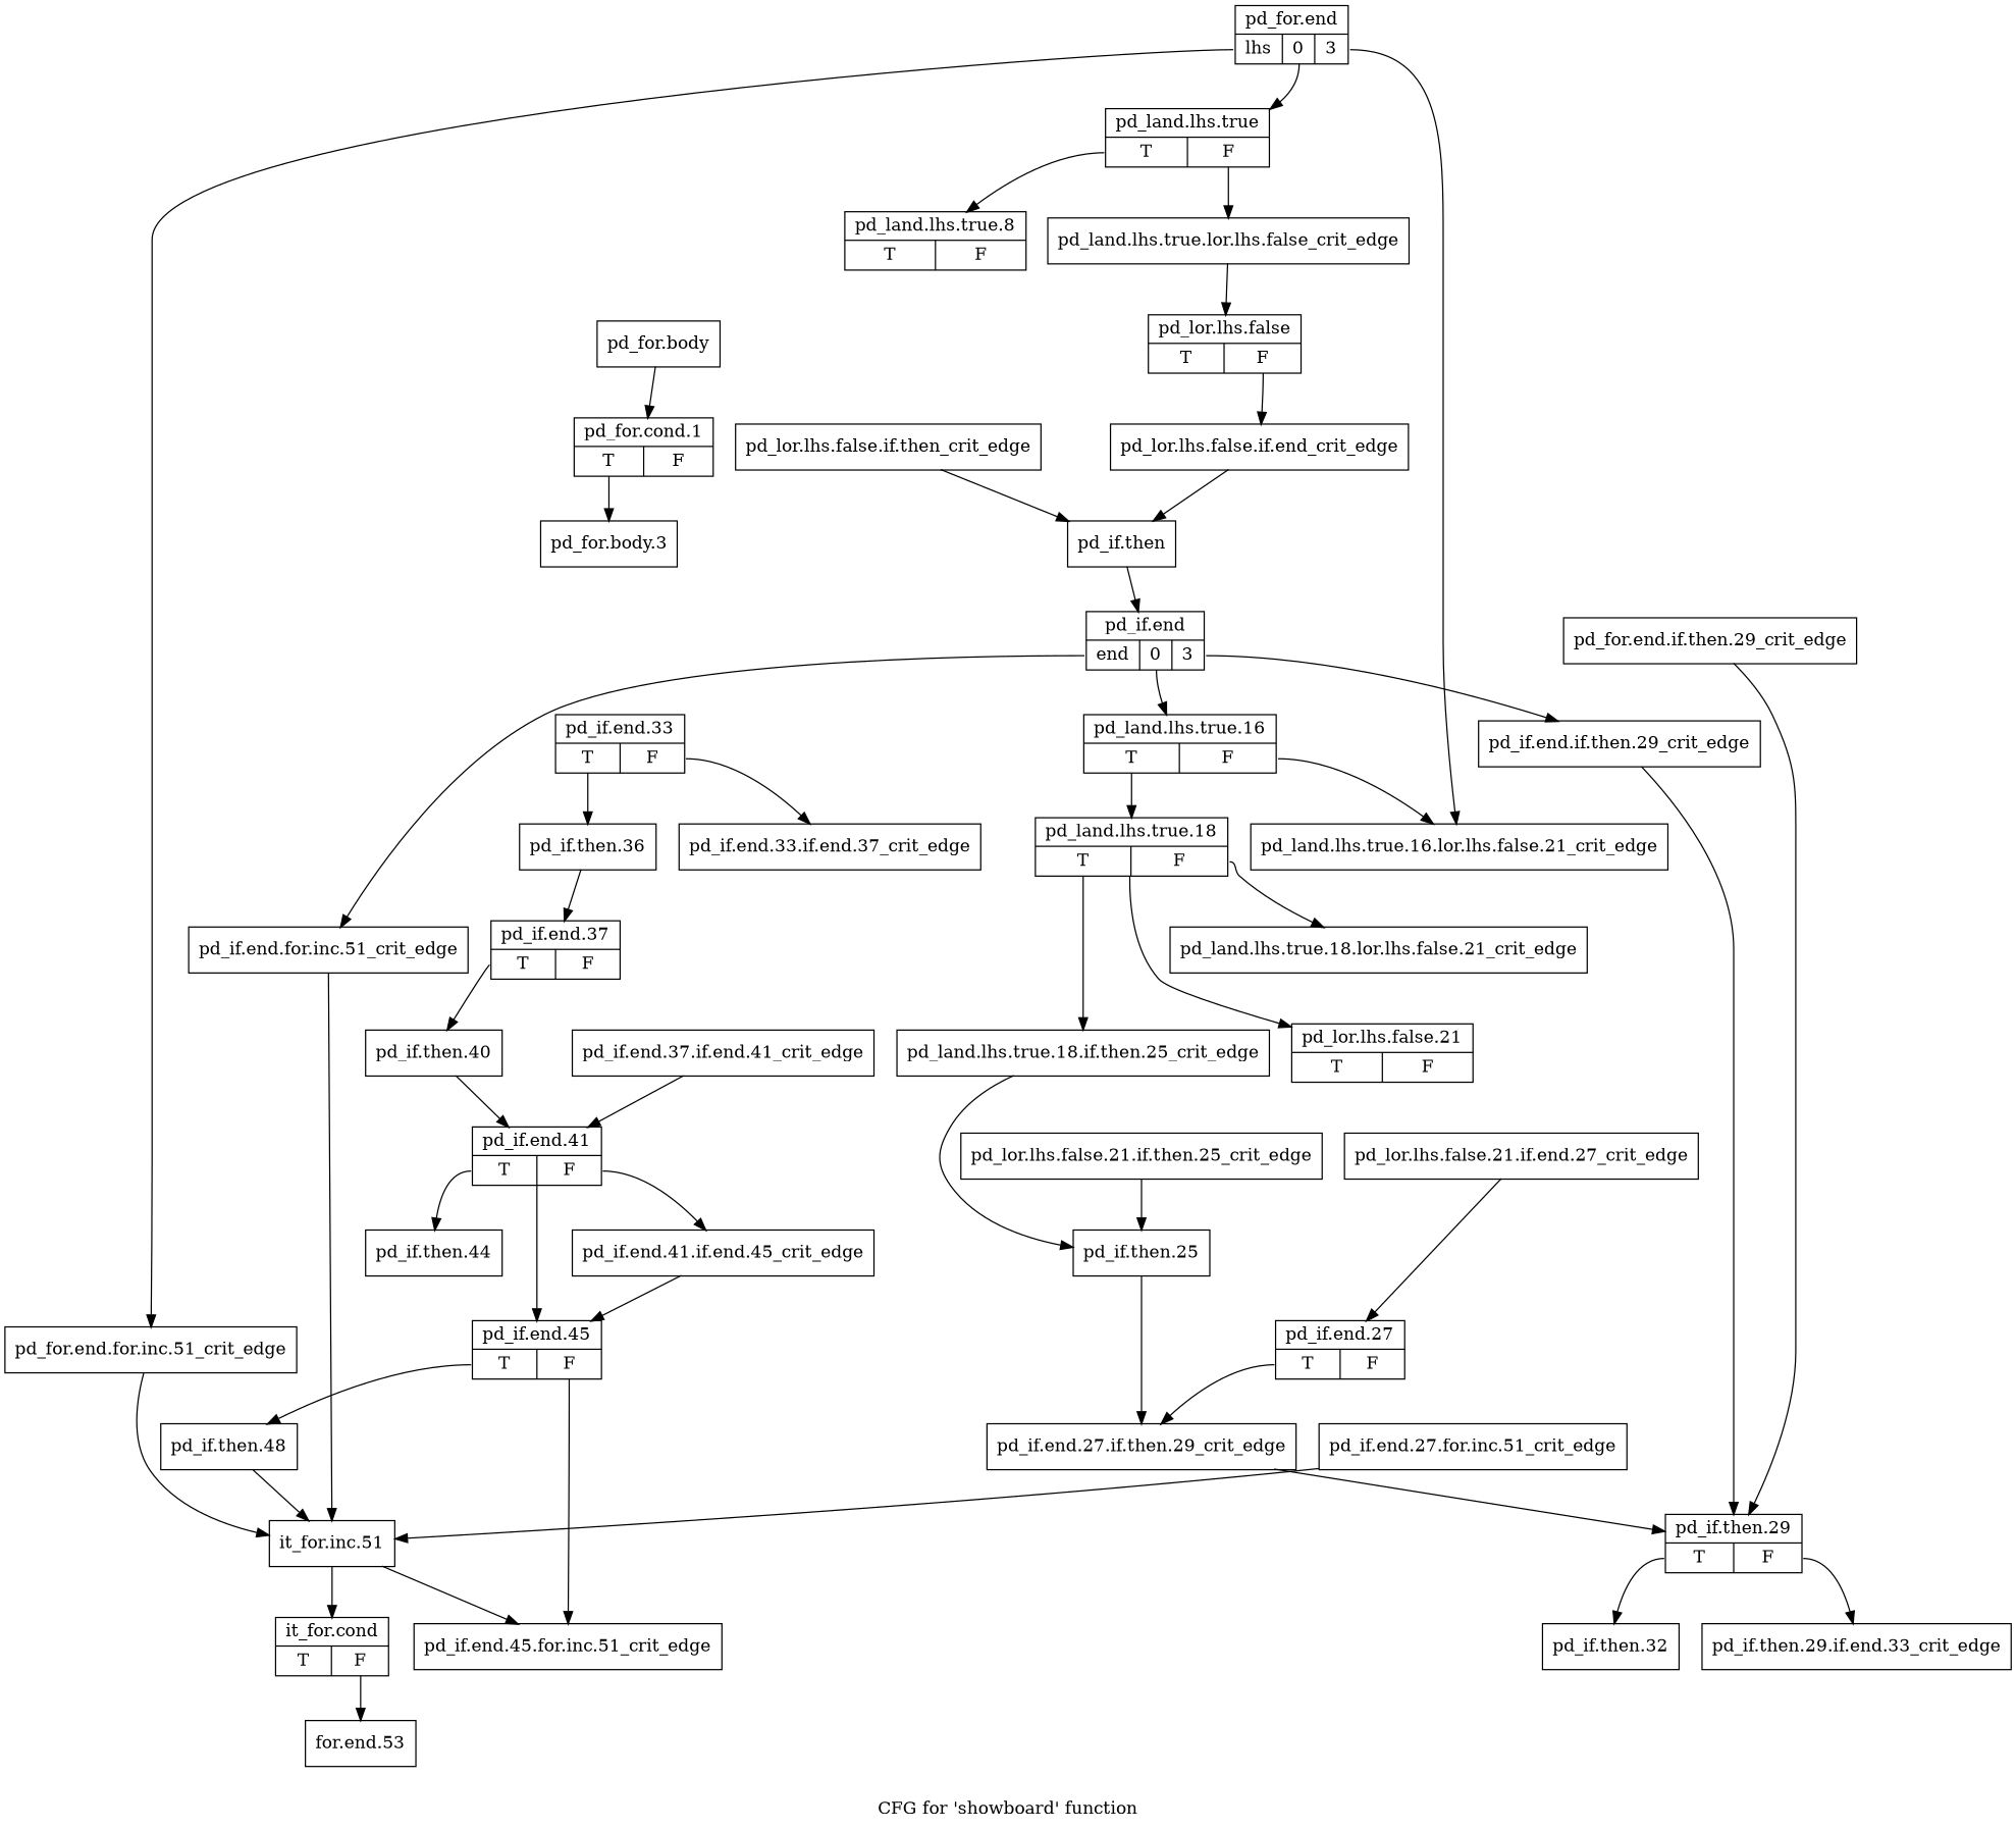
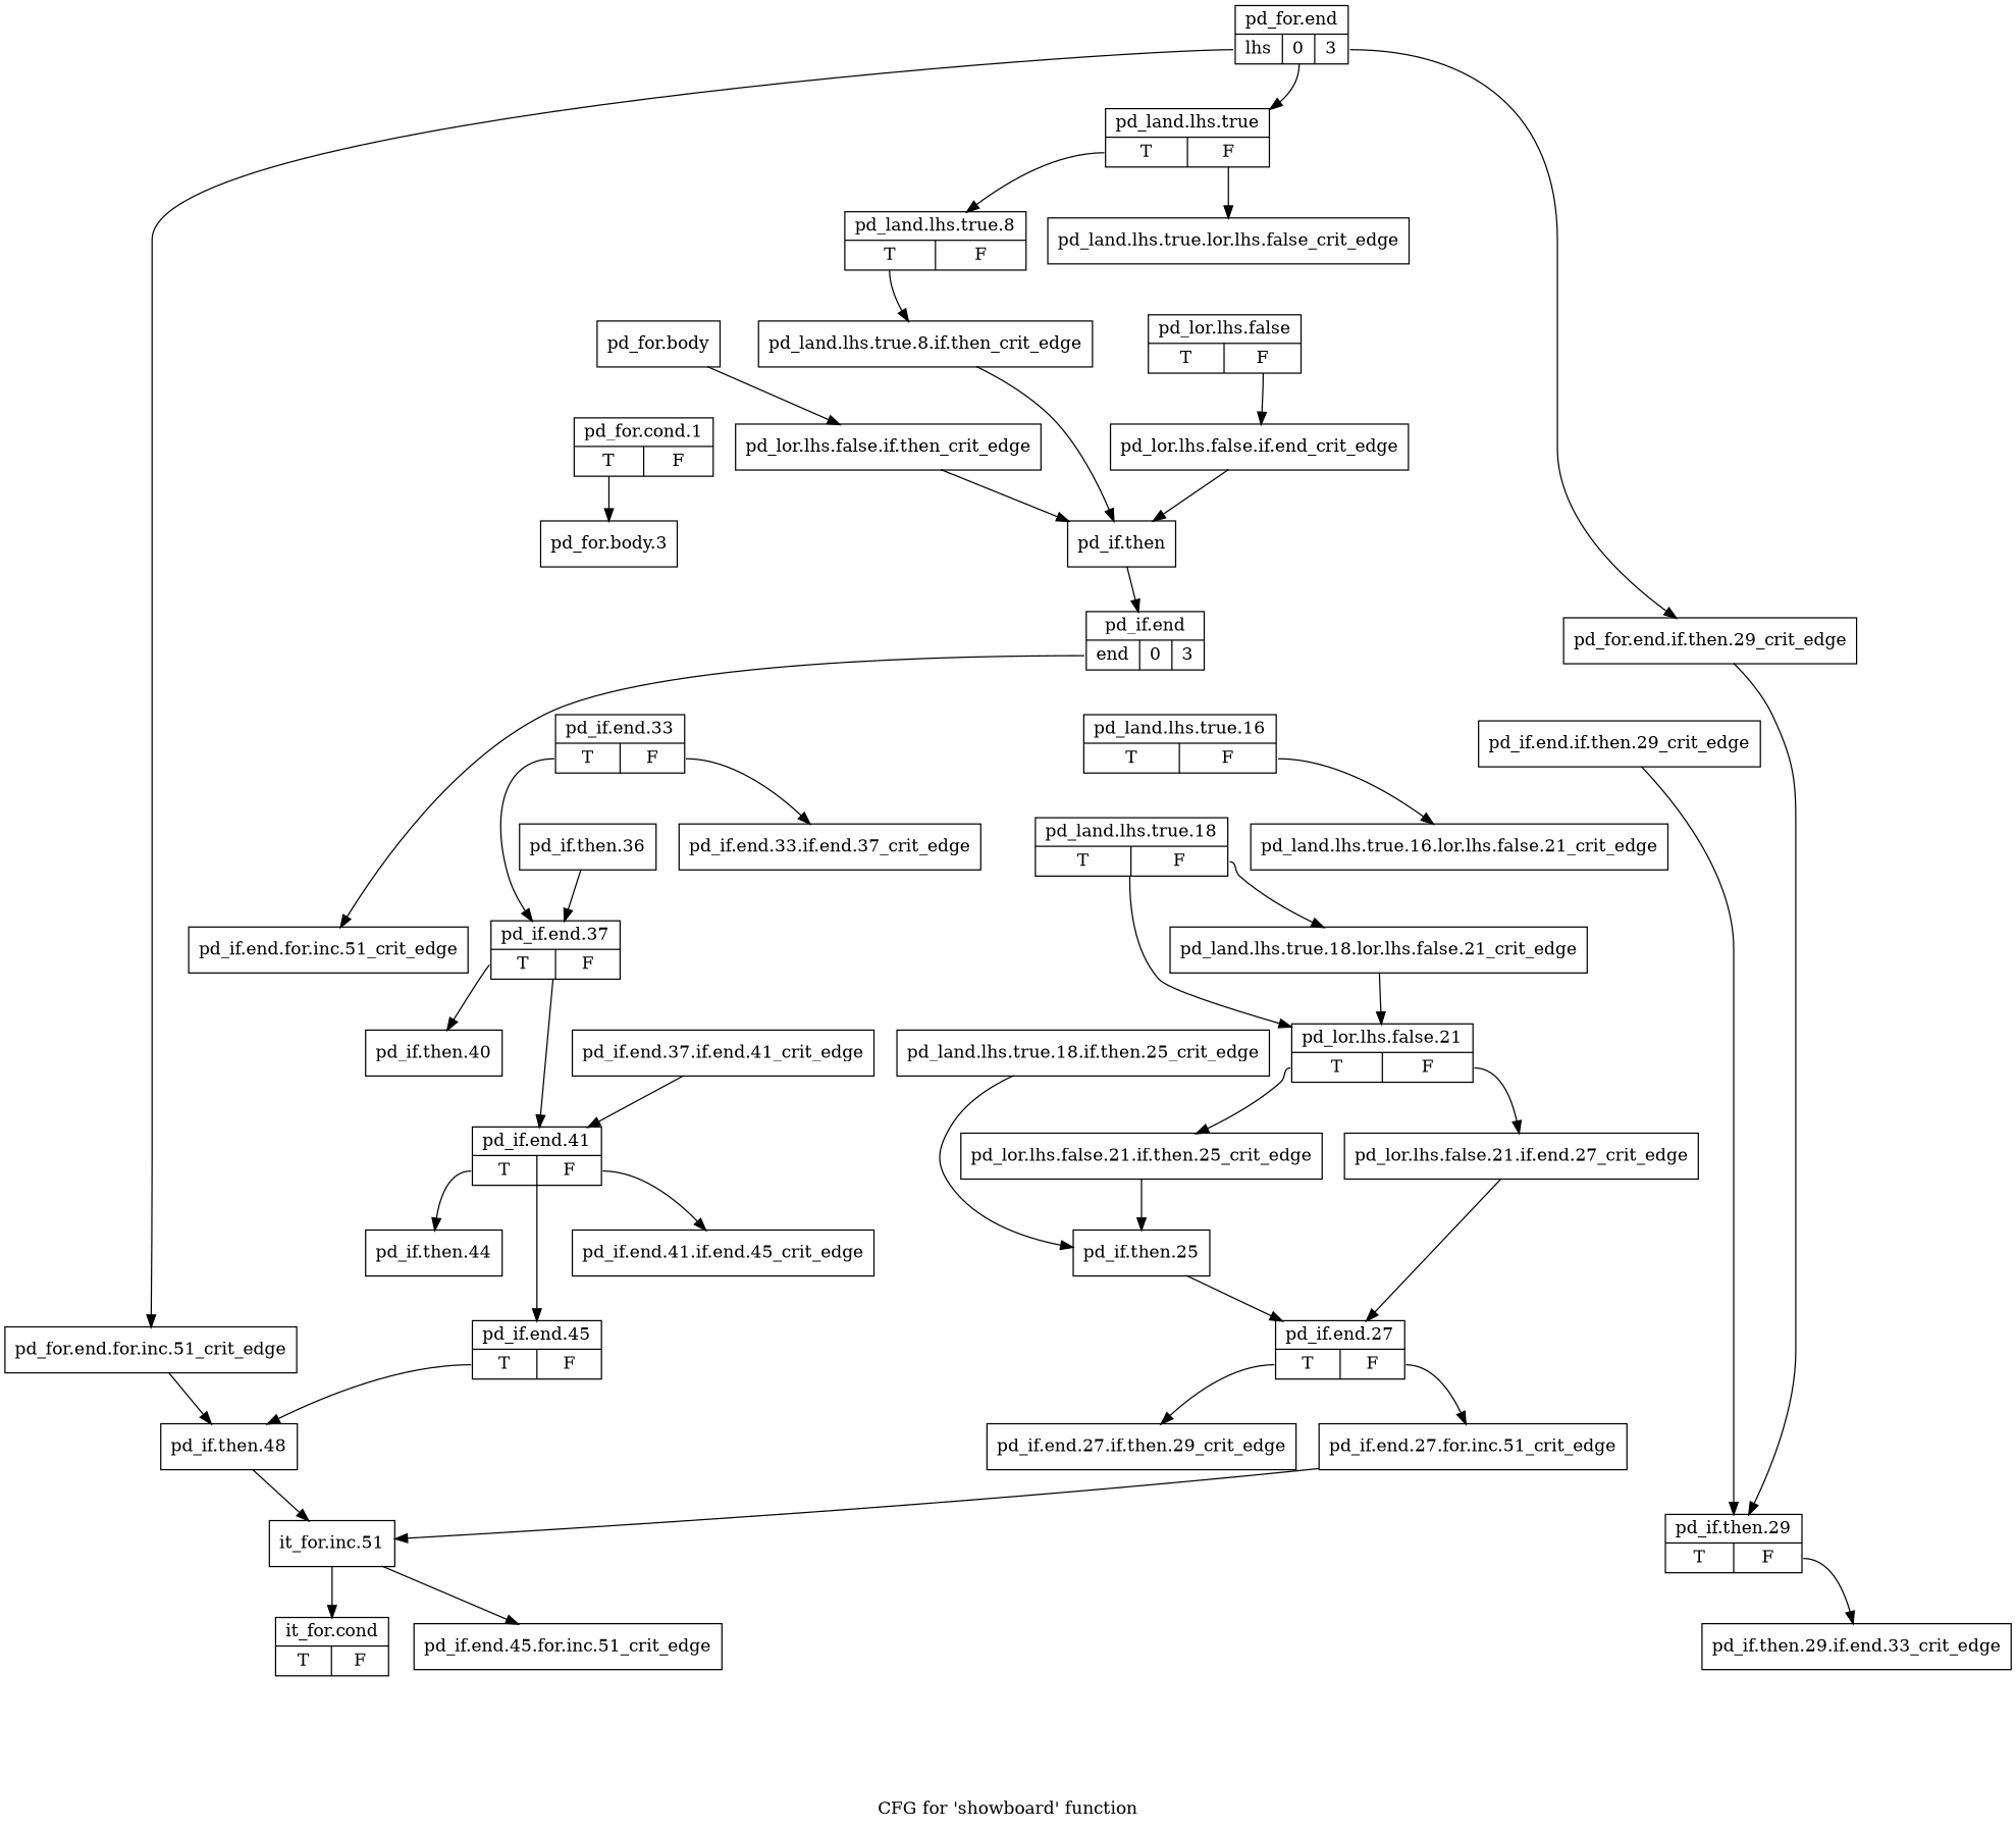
  digraph {
    label="CFG for 'showboard' function"
    node [shape=record]
    n1 [label="{it_for.cond|{<s0>T|<s1>F}}"]
-   n2 [label="{for.end.53}"]
    n3 [label="{pd_for.body}"]
    n4 [label="{pd_for.cond.1|{<s0>T|<s1>F}}"]
    n5 [label="{pd_for.body.3}"]
    n6 [label="{pd_for.end|{<s0>lhs|<s1>0|<s2>3}}"]
    n7 [label="{pd_for.end.for.inc.51_crit_edge}"]
    n8 [label="{pd_land.lhs.true|{<s0>T|<s1>F}}"]
    n9 [label="{pd_for.end.if.then.29_crit_edge}"]
    n10 [label="{it_for.inc.51}"]
    n11 [label="{pd_land.lhs.true.8|{<s0>T|<s1>F}}"]
    n12 [label="{pd_land.lhs.true.lor.lhs.false_crit_edge}"]
    n13 [label="{pd_if.then.29|{<s0>T|<s1>F}}"]
    n14 [label="{pd_if.end.45.for.inc.51_crit_edge}"]
+   n15 [label="{pd_land.lhs.true.8.if.then_crit_edge}"]
    n16 [label="{pd_lor.lhs.false|{<s0>T|<s1>F}}"]
-   n17 [label="{pd_if.then.32}"]
    n18 [label="{pd_if.then.29.if.end.33_crit_edge}"]
    n19 [label="{pd_if.then}"]
    n20 [label="{pd_lor.lhs.false.if.end_crit_edge}"]
    n21 [label="{pd_lor.lhs.false.if.then_crit_edge}"]
    n22 [label="{pd_if.end|{<s0>end|<s1>0|<s2>3}}"]
    n23 [label="{pd_if.end.for.inc.51_crit_edge}"]
    n24 [label="{pd_land.lhs.true.16|{<s0>T|<s1>F}}"]
    n25 [label="{pd_if.end.if.then.29_crit_edge}"]
    n26 [label="{pd_land.lhs.true.18|{<s0>T|<s1>F}}"]
    n27 [label="{pd_land.lhs.true.16.lor.lhs.false.21_crit_edge}"]
    n28 [label="{pd_land.lhs.true.18.if.then.25_crit_edge}"]
    n29 [label="{pd_land.lhs.true.18.lor.lhs.false.21_crit_edge}"]
    n30 [label="{pd_lor.lhs.false.21|{<s0>T|<s1>F}}"]
    n31 [label="{pd_if.then.25}"]
    n32 [label="{pd_lor.lhs.false.21.if.then.25_crit_edge}"]
    n33 [label="{pd_lor.lhs.false.21.if.end.27_crit_edge}"]
    n34 [label="{pd_if.end.27|{<s0>T|<s1>F}}"]
    n35 [label="{pd_if.end.27.if.then.29_crit_edge}"]
    n36 [label="{pd_if.end.27.for.inc.51_crit_edge}"]
    n37 [label="{pd_if.end.33|{<s0>T|<s1>F}}"]
    n38 [label="{pd_if.then.36}"]
    n39 [label="{pd_if.end.33.if.end.37_crit_edge}"]
    n40 [label="{pd_if.end.37|{<s0>T|<s1>F}}"]
    n41 [label="{pd_if.then.40}"]
    n42 [label="{pd_if.end.41|{<s0>T|<s1>F}}"]
    n43 [label="{pd_if.end.37.if.end.41_crit_edge}"]
    n44 [label="{pd_if.then.44}"]
    n45 [label="{pd_if.end.41.if.end.45_crit_edge}"]
    n46 [label="{pd_if.end.45|{<s0>T|<s1>F}}"]
    n47 [label="{pd_if.then.48}"]
-   n1 -> n2 [tailport=s1]
-   n3 -> n4
+   n3 -> n21
    n4 -> n5 [tailport=s0]
    n6 -> n7 [tailport=s0]
    n6 -> n8 [tailport=s1]
-   n6 -> n27 [tailport=s2]
-   n7 -> n10
+   n6 -> n9 [tailport=s2]
+   n7 -> n47
    n8 -> n11 [tailport=s0]
    n8 -> n12 [tailport=s1]
    n9 -> n13
    n10 -> n1
    n10 -> n14
-   n12 -> n16
-   n13 -> n17 [tailport=s0]
+   n11 -> n15 [tailport=s0]
    n13 -> n18 [tailport=s1]
+   n15 -> n19
    n16 -> n20 [tailport=s1]
    n19 -> n22
    n20 -> n19
    n21 -> n19
    n22 -> n23 [tailport=s0]
-   n22 -> n24 [tailport=s1]
-   n22 -> n25 [tailport=s2]
-   n23 -> n10
-   n24 -> n26 [tailport=s0]
    n24 -> n27 [tailport=s1]
    n25 -> n13
-   n26 -> n28 [tailport=s0]
    n26 -> n29 [tailport=s1]
    n26 -> n30
    n28 -> n31
-   n31 -> n35
+   n29 -> n30
+   n30 -> n32 [tailport=s0]
+   n30 -> n33 [tailport=s1]
+   n31 -> n34
    n32 -> n31
    n33 -> n34
    n34 -> n35 [tailport=s0]
-   n35 -> n13
+   n34 -> n36 [tailport=s1]
    n36 -> n10
-   n37 -> n38 [tailport=s0]
+   n37 -> n40 [tailport=s0]
    n37 -> n39 [tailport=s1]
    n38 -> n40
    n40 -> n41 [tailport=s0]
-   n41 -> n42
+   n40 -> n42
    n42 -> n44 [tailport=s0]
    n42 -> n45 [tailport=s1]
    n42 -> n46
    n43 -> n42
-   n45 -> n46
-   n46 -> n14 [tailport=s1]
    n46 -> n47 [tailport=s0]
    n47 -> n10
  }
